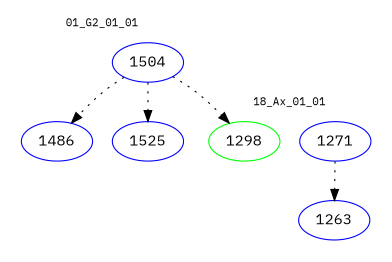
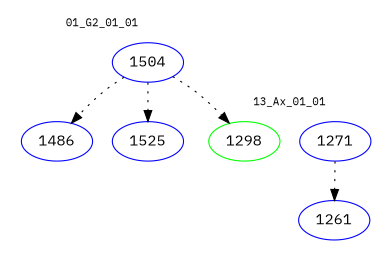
  digraph {
    fontname="IBM Plex Mono"
    node [color=blue fontname="IBM Plex Mono"]
    edge [color=black fontname="IBM Plex Mono" style=dotted]
    n1 [label=1271]
-   n2 [label=1263]
+   n2 [label=1261]
    n3 [color=green label=1298]
    n4 [label=1504]
    n5 [label=1486]
    n6 [label=1525]
    subgraph cluster_1 {
      color=white
      fontsize=10
-     label="18_Ax_01_01"
+     label="13_Ax_01_01"
      n1
      n2
      n3
    }
    subgraph cluster_2 {
      color=white
      fontsize=10
      label="01_G2_01_01"
      n4
      n5
      n6
    }
    n1 -> n2
    n4 -> n3
    n4 -> n5
    n4 -> n6
  }
